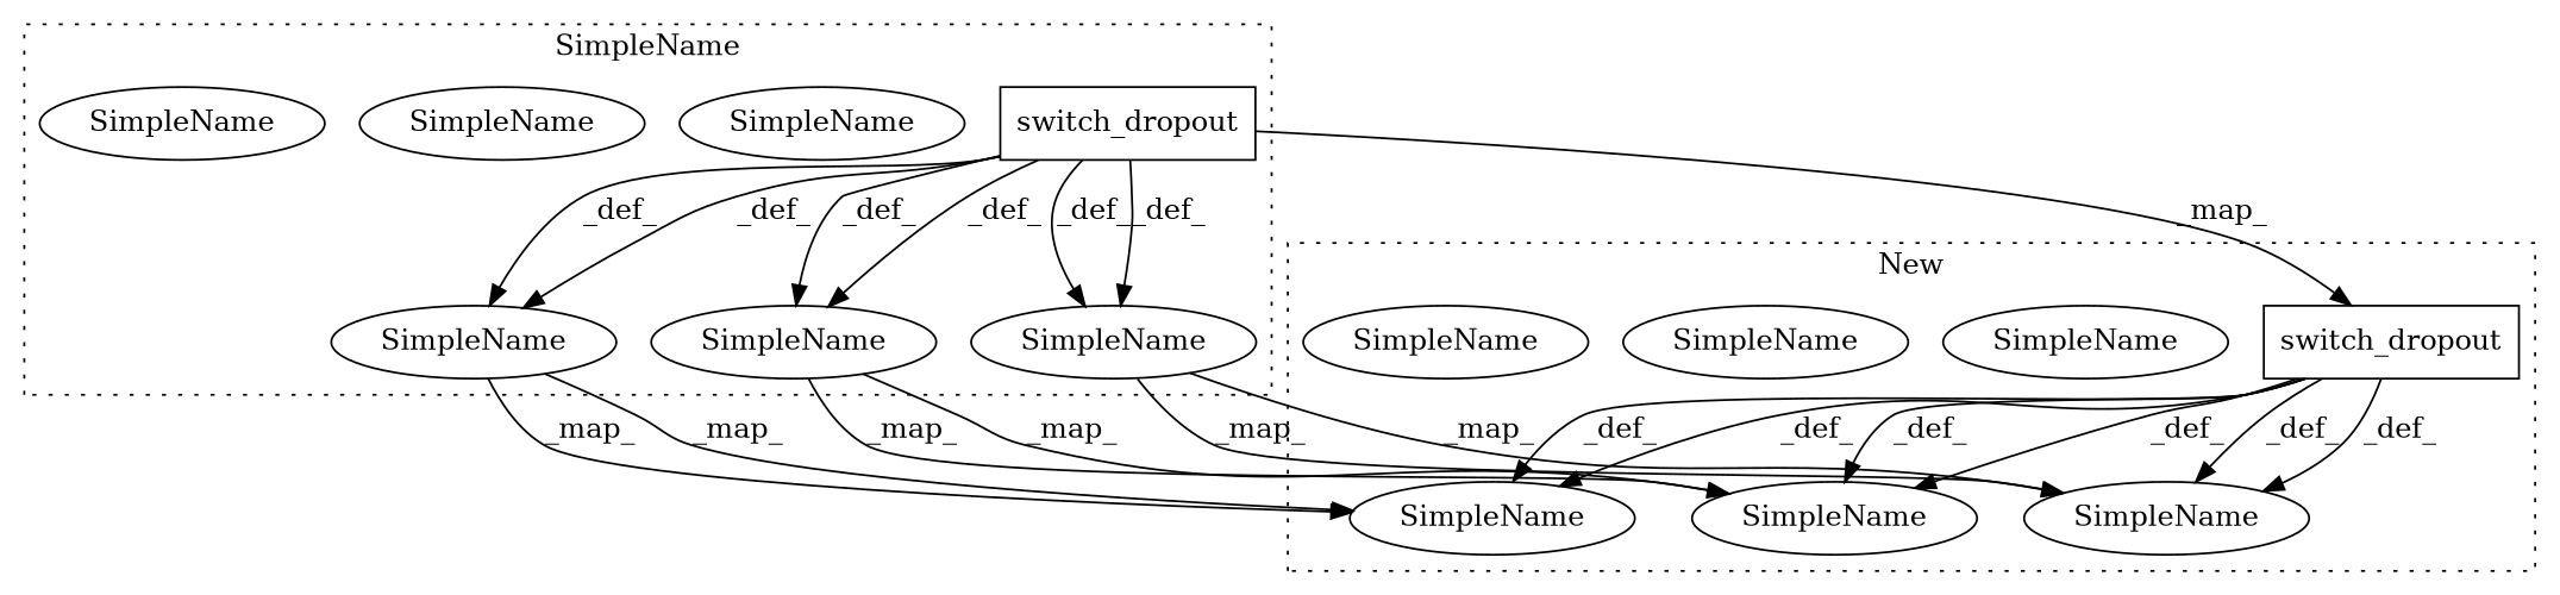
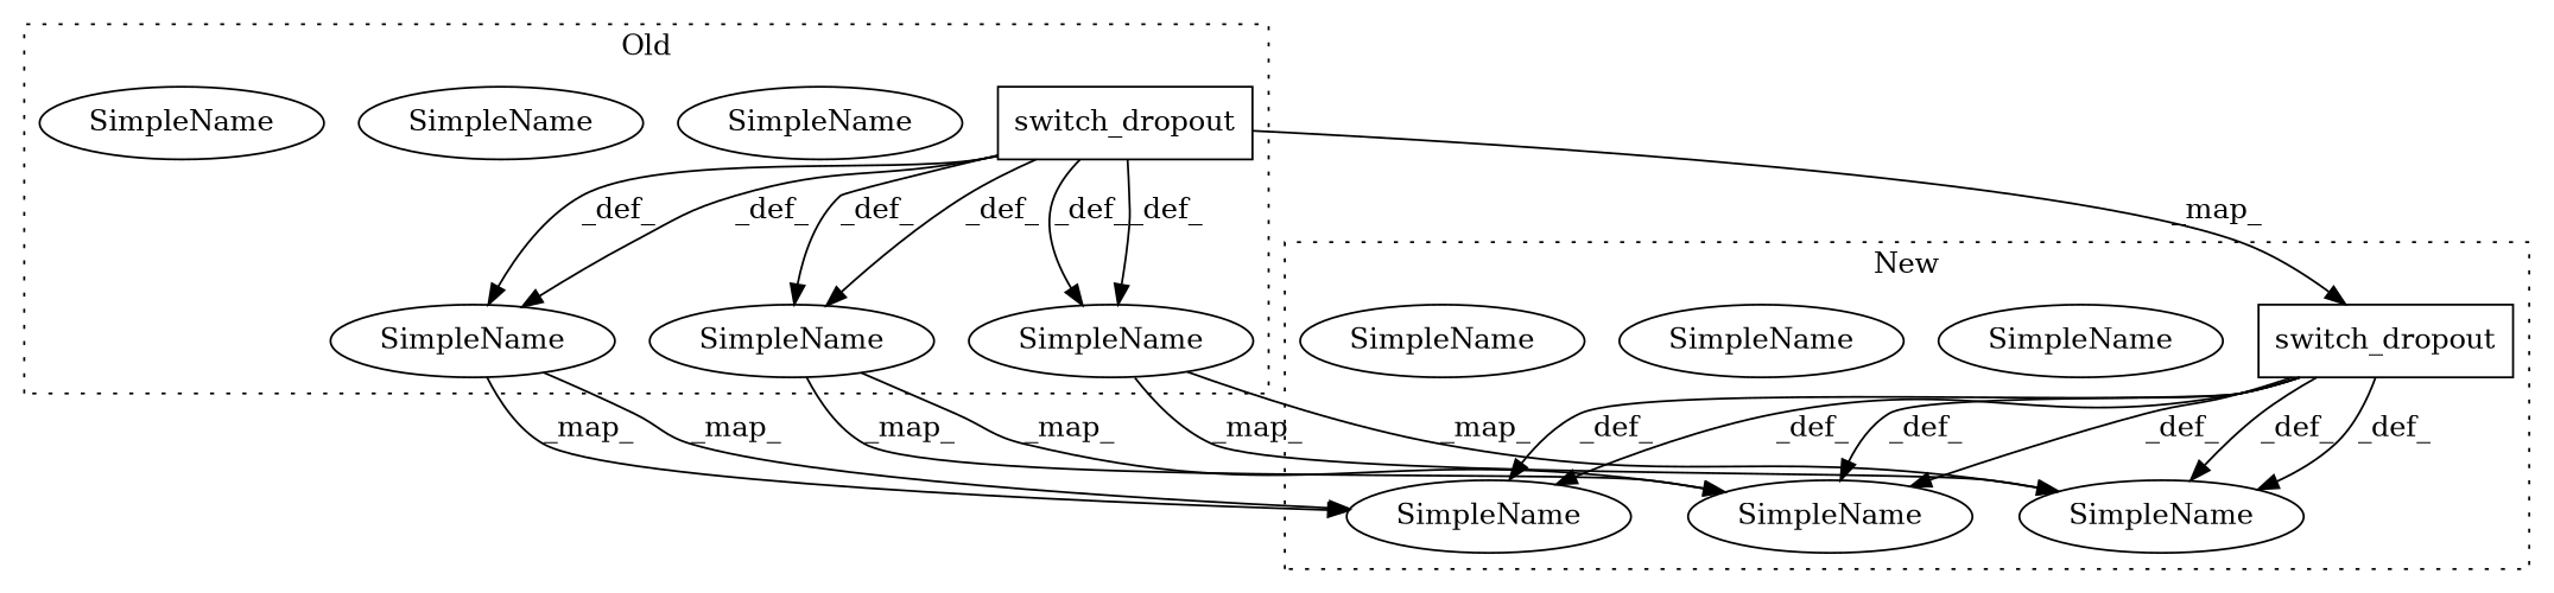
  digraph {
    node [a=42 l=4 s=3647 shape=ellipse]
    n1 [a=32 l="15,1" label=switch_dropout s="3412,3450" shape=box]
    n2 [label=SimpleName]
    n3 [label=SimpleName]
    n4 [label=SimpleName s=3265]
    n5 [label=SimpleName s=3265]
    n6 [label=SimpleName s=3542]
    n7 [label=SimpleName s=3542]
    n8 [a=32 l="15,1" label=switch_dropout s="3533,3576" shape=box]
    n9 [label=SimpleName s=3879]
    n10 [label=SimpleName s=3879]
    n11 [label=SimpleName s=3587]
    n12 [label=SimpleName s=3587]
    n13 [label=SimpleName s=3774]
    n14 [label=SimpleName s=3774]
    subgraph cluster_1 {
-     label=SimpleName
+     label=Old
      style=dotted
      n1
      n2
      n3
      n4
      n5
      n6
      n7
    }
    subgraph cluster_2 {
      label=New
      style=dotted
      n8
      n9
      n10
      n11
      n12
      n13
      n14
    }
    n1 -> n3 [label=_def_]
    n1 -> n3 [label=_def_]
    n1 -> n5 [label=_def_]
    n1 -> n5 [label=_def_]
    n1 -> n7 [label=_def_]
    n1 -> n7 [label=_def_]
    n1 -> n8 [label=_map_]
    n3 -> n10 [label=_map_]
    n3 -> n10 [label=_map_]
    n5 -> n12 [label=_map_]
    n5 -> n12 [label=_map_]
    n7 -> n14 [label=_map_]
    n7 -> n14 [label=_map_]
    n8 -> n10 [label=_def_]
    n8 -> n10 [label=_def_]
    n8 -> n12 [label=_def_]
    n8 -> n12 [label=_def_]
    n8 -> n14 [label=_def_]
    n8 -> n14 [label=_def_]
  }
